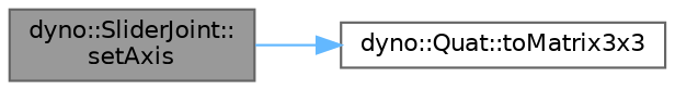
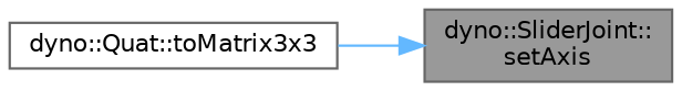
  digraph {
    rankdir=LR
    node [fontname=Helvetica fontsize=10 shape=box style=filled]
    n1 [color=gray40 fillcolor=grey60 fontcolor=black height=0.2 label="dyno::SliderJoint::\lsetAxis" width=0.4]
    n2 [color=grey40 fillcolor=white height=0.2 label="dyno::Quat::toMatrix3x3" width=0.4]
-   n1 -> n2 [color=steelblue1 fontname=Helvetica fontsize=10 labelfontname=Helvetica labelfontsize=10 style=solid]
+   n2 -> n1 [color=steelblue1 fontname=Helvetica fontsize=10 labelfontname=Helvetica labelfontsize=10 style=solid]
  }
